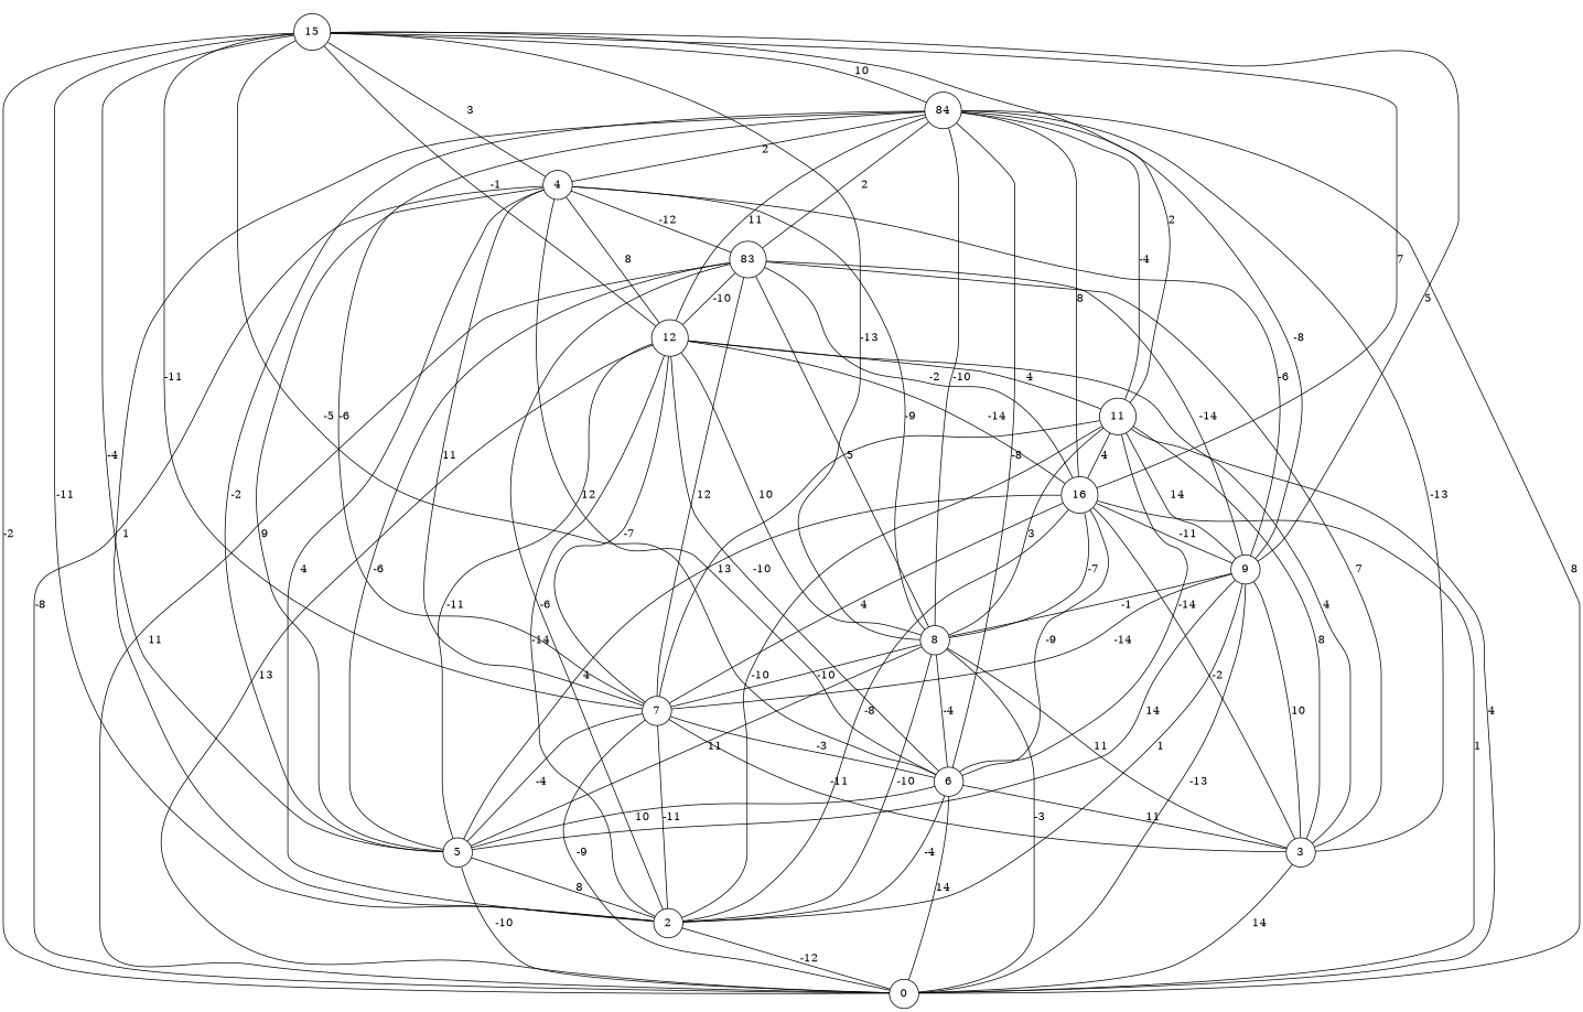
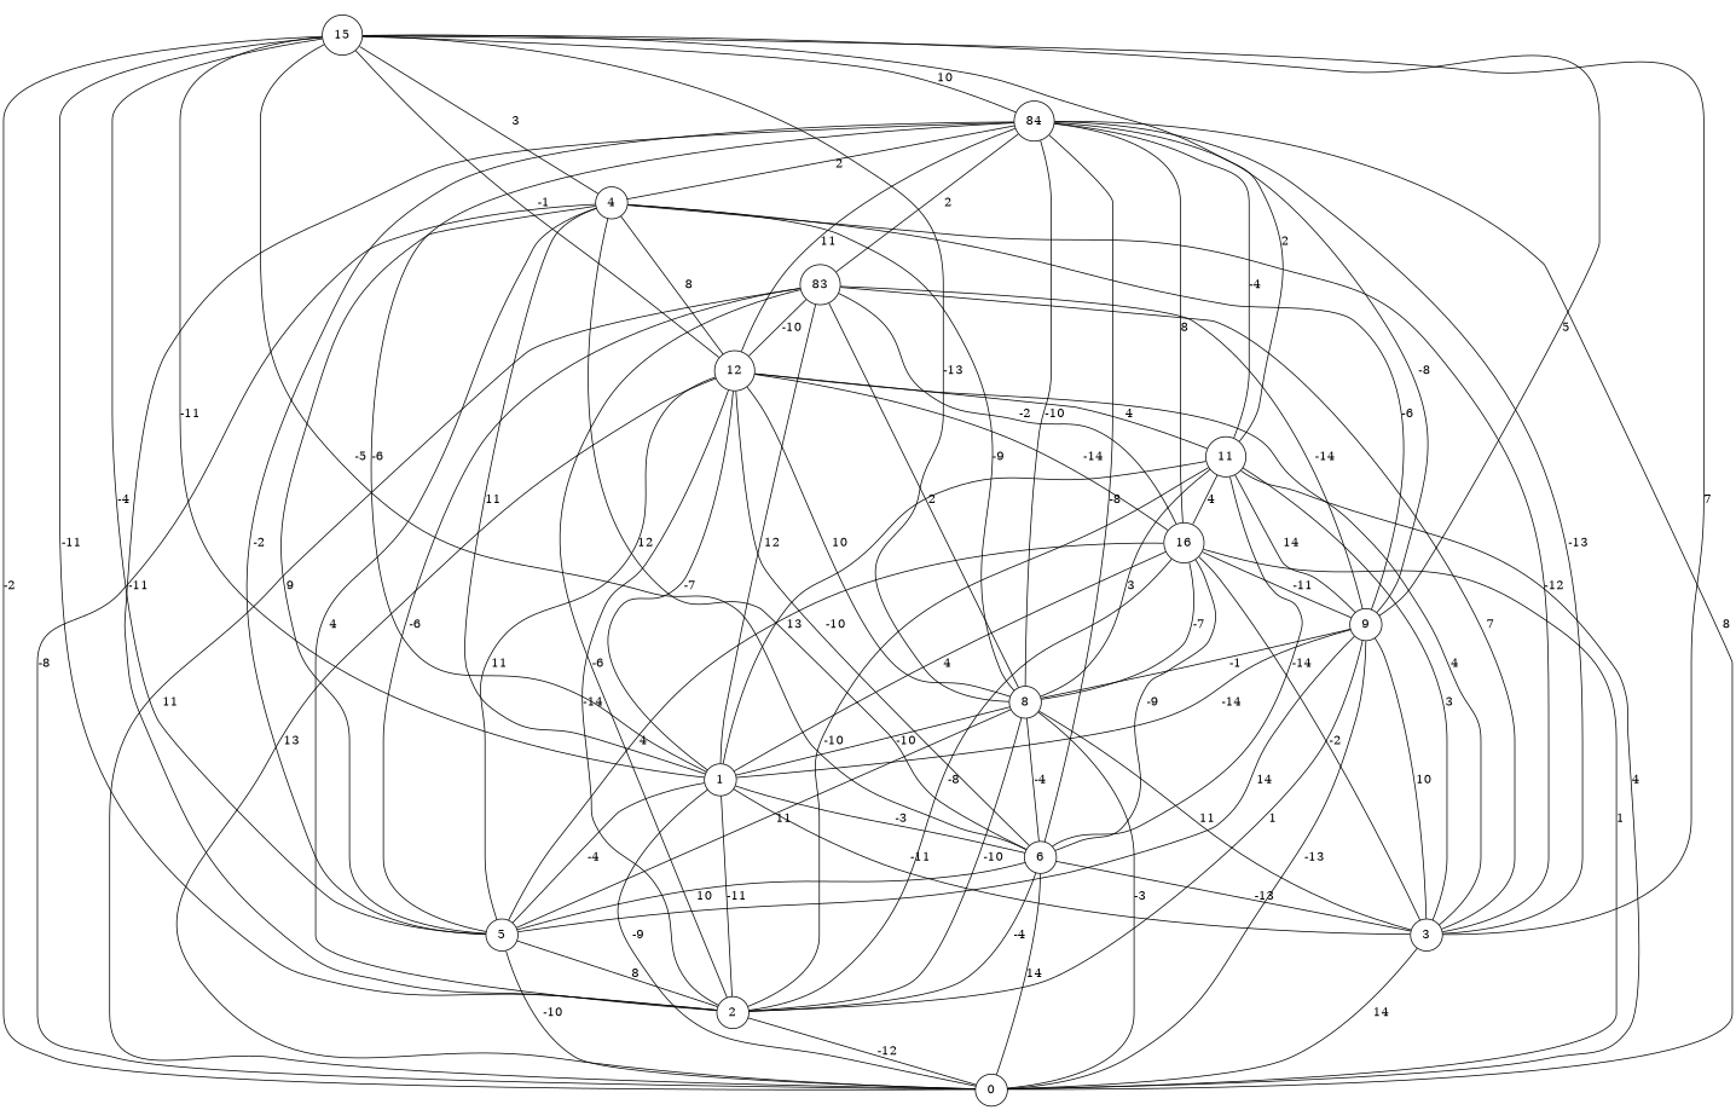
  graph {
    fontname="Helvetica,Arial,sans-serif"
    node [shape=circle]
    n1 [label=0]
    15
    2
    3
    4
    5
    6
-   7
+   7 [label=1]
    8
    9
    11
    12
    n13 [label=84]
    n14 [label=16]
    n15 [label=83]
    15 -- n1 [label=-2]
    15 -- 2 [label=-11]
-   15 -- n14 [label=7]
+   15 -- 3 [label=7]
    15 -- 4 [label=3]
    15 -- 5 [label=-4]
    15 -- 6 [label=-5]
    15 -- 7 [label=-11]
    15 -- 8 [label=-13]
    15 -- 9 [label=5]
    15 -- 11 [label=2]
    15 -- 12 [label=-1]
    15 -- n13 [label=10]
    2 -- n1 [label=-12]
    3 -- n1 [label=14]
    4 -- n1 [label=-8]
    4 -- 2 [label=4]
-   4 -- n15 [label=-12]
+   4 -- 3 [label=-12]
    5 -- n1 [label=-10]
    5 -- 2 [label=8]
    5 -- 4 [label=9]
    6 -- n1 [label=14]
    6 -- 2 [label=-4]
-   6 -- 3 [label=11]
+   6 -- 3 [label=-13]
    6 -- 4 [label=12]
    6 -- 5 [label=10]
    7 -- n1 [label=-9]
    7 -- 2 [label=-11]
    7 -- 3 [label=-11]
    7 -- 4 [label=11]
    7 -- 5 [label=-4]
    7 -- 6 [label=-3]
    8 -- n1 [label=-3]
    8 -- 2 [label=-10]
    8 -- 3 [label=11]
    8 -- 4 [label=-9]
    8 -- 5 [label=11]
    8 -- 6 [label=-4]
    8 -- 7 [label=-10]
    9 -- n1 [label=-13]
    9 -- 2 [label=1]
    9 -- 3 [label=10]
    9 -- 4 [label=-6]
    9 -- 5 [label=14]
    9 -- 7 [label=-14]
    9 -- 8 [label=-1]
    11 -- n1 [label=4]
    11 -- 2 [label=-10]
-   11 -- 3 [label=8]
+   11 -- 3 [label=3]
    11 -- 6 [label=-14]
    11 -- 7 [label=13]
    11 -- 8 [label=3]
    11 -- 9 [label=14]
    11 -- n14 [label=4]
    12 -- n1 [label=13]
    12 -- 2 [label=-14]
    12 -- 3 [label=4]
    12 -- 4 [label=8]
-   12 -- 5 [label=-11]
+   12 -- 5 [label=11]
    12 -- 6 [label=-10]
    12 -- 7 [label=-7]
    12 -- 8 [label=10]
    12 -- 11 [label=4]
    12 -- n14 [label=-14]
    n13 -- n1 [label=8]
-   n13 -- 2 [label=1]
+   n13 -- 2 [label=-11]
    n13 -- 3 [label=-13]
    n13 -- 4 [label=2]
    n13 -- 5 [label=-2]
    n13 -- 6 [label=-8]
    n13 -- 7 [label=-6]
    n13 -- 8 [label=-10]
    n13 -- 9 [label=-8]
    n13 -- 11 [label=-4]
    n13 -- 12 [label=11]
    n13 -- n14 [label=8]
    n13 -- n15 [label=2]
    n14 -- n1 [label=1]
    n14 -- 2 [label=-8]
    n14 -- 3 [label=-2]
    n14 -- 5 [label=4]
    n14 -- 6 [label=-9]
    n14 -- 7 [label=4]
    n14 -- 8 [label=-7]
    n14 -- 9 [label=-11]
    n15 -- n1 [label=11]
    n15 -- 2 [label=-6]
    n15 -- 3 [label=7]
    n15 -- 5 [label=-6]
    n15 -- 7 [label=12]
-   n15 -- 8 [label=5]
+   n15 -- 8 [label=2]
    n15 -- 9 [label=-14]
    n15 -- 12 [label=-10]
    n15 -- n14 [label=-2]
  }
